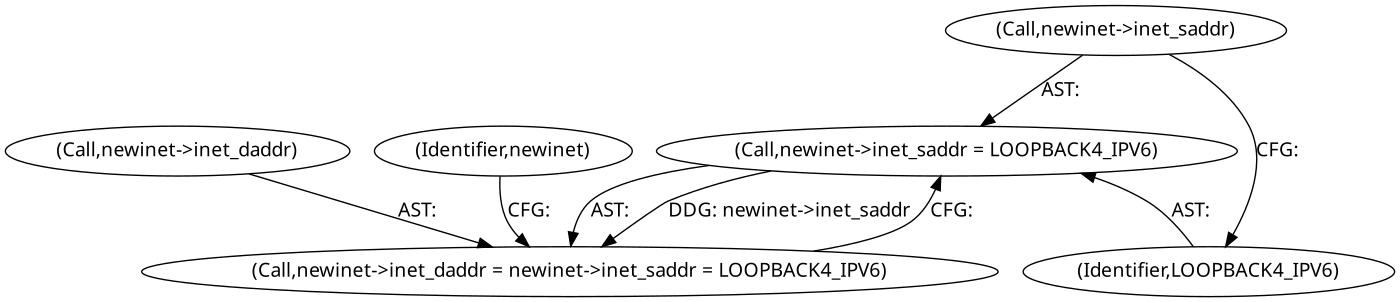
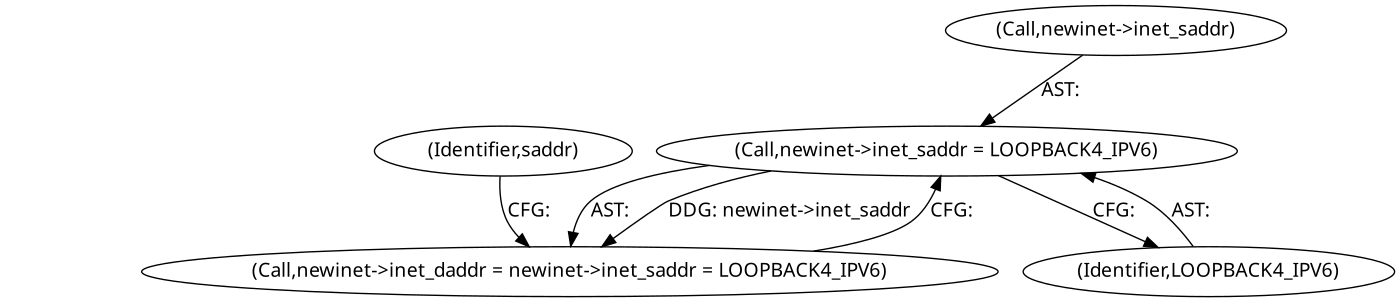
  digraph {
    fontname="Noto Sans"
    node [fontname="Noto Sans"]
    edge [fontname="Noto Sans"]
    n1 [label="(Call,newinet->inet_saddr = LOOPBACK4_IPV6)"]
    n2 [label="(Call,newinet->inet_daddr = newinet->inet_saddr = LOOPBACK4_IPV6)"]
    n3 [label="(Identifier,LOOPBACK4_IPV6)"]
-   n4 [label="(Call,newinet->inet_daddr)"]
    n5 [label="(Call,newinet->inet_saddr)"]
-   n6 [label="(Identifier,newinet)"]
+   n6 [label="(Identifier,saddr)"]
    n1 -> n2 [label="AST: "]
    n1 -> n2 [label="DDG: newinet->inet_saddr"]
-   n5 -> n3 [label="CFG: "]
+   n1 -> n3 [label="CFG: "]
    n2 -> n1 [label="CFG: "]
    n3 -> n1 [label="AST: "]
-   n4 -> n2 [label="AST: "]
    n5 -> n1 [label="AST: "]
    n6 -> n2 [label="CFG: "]
  }
